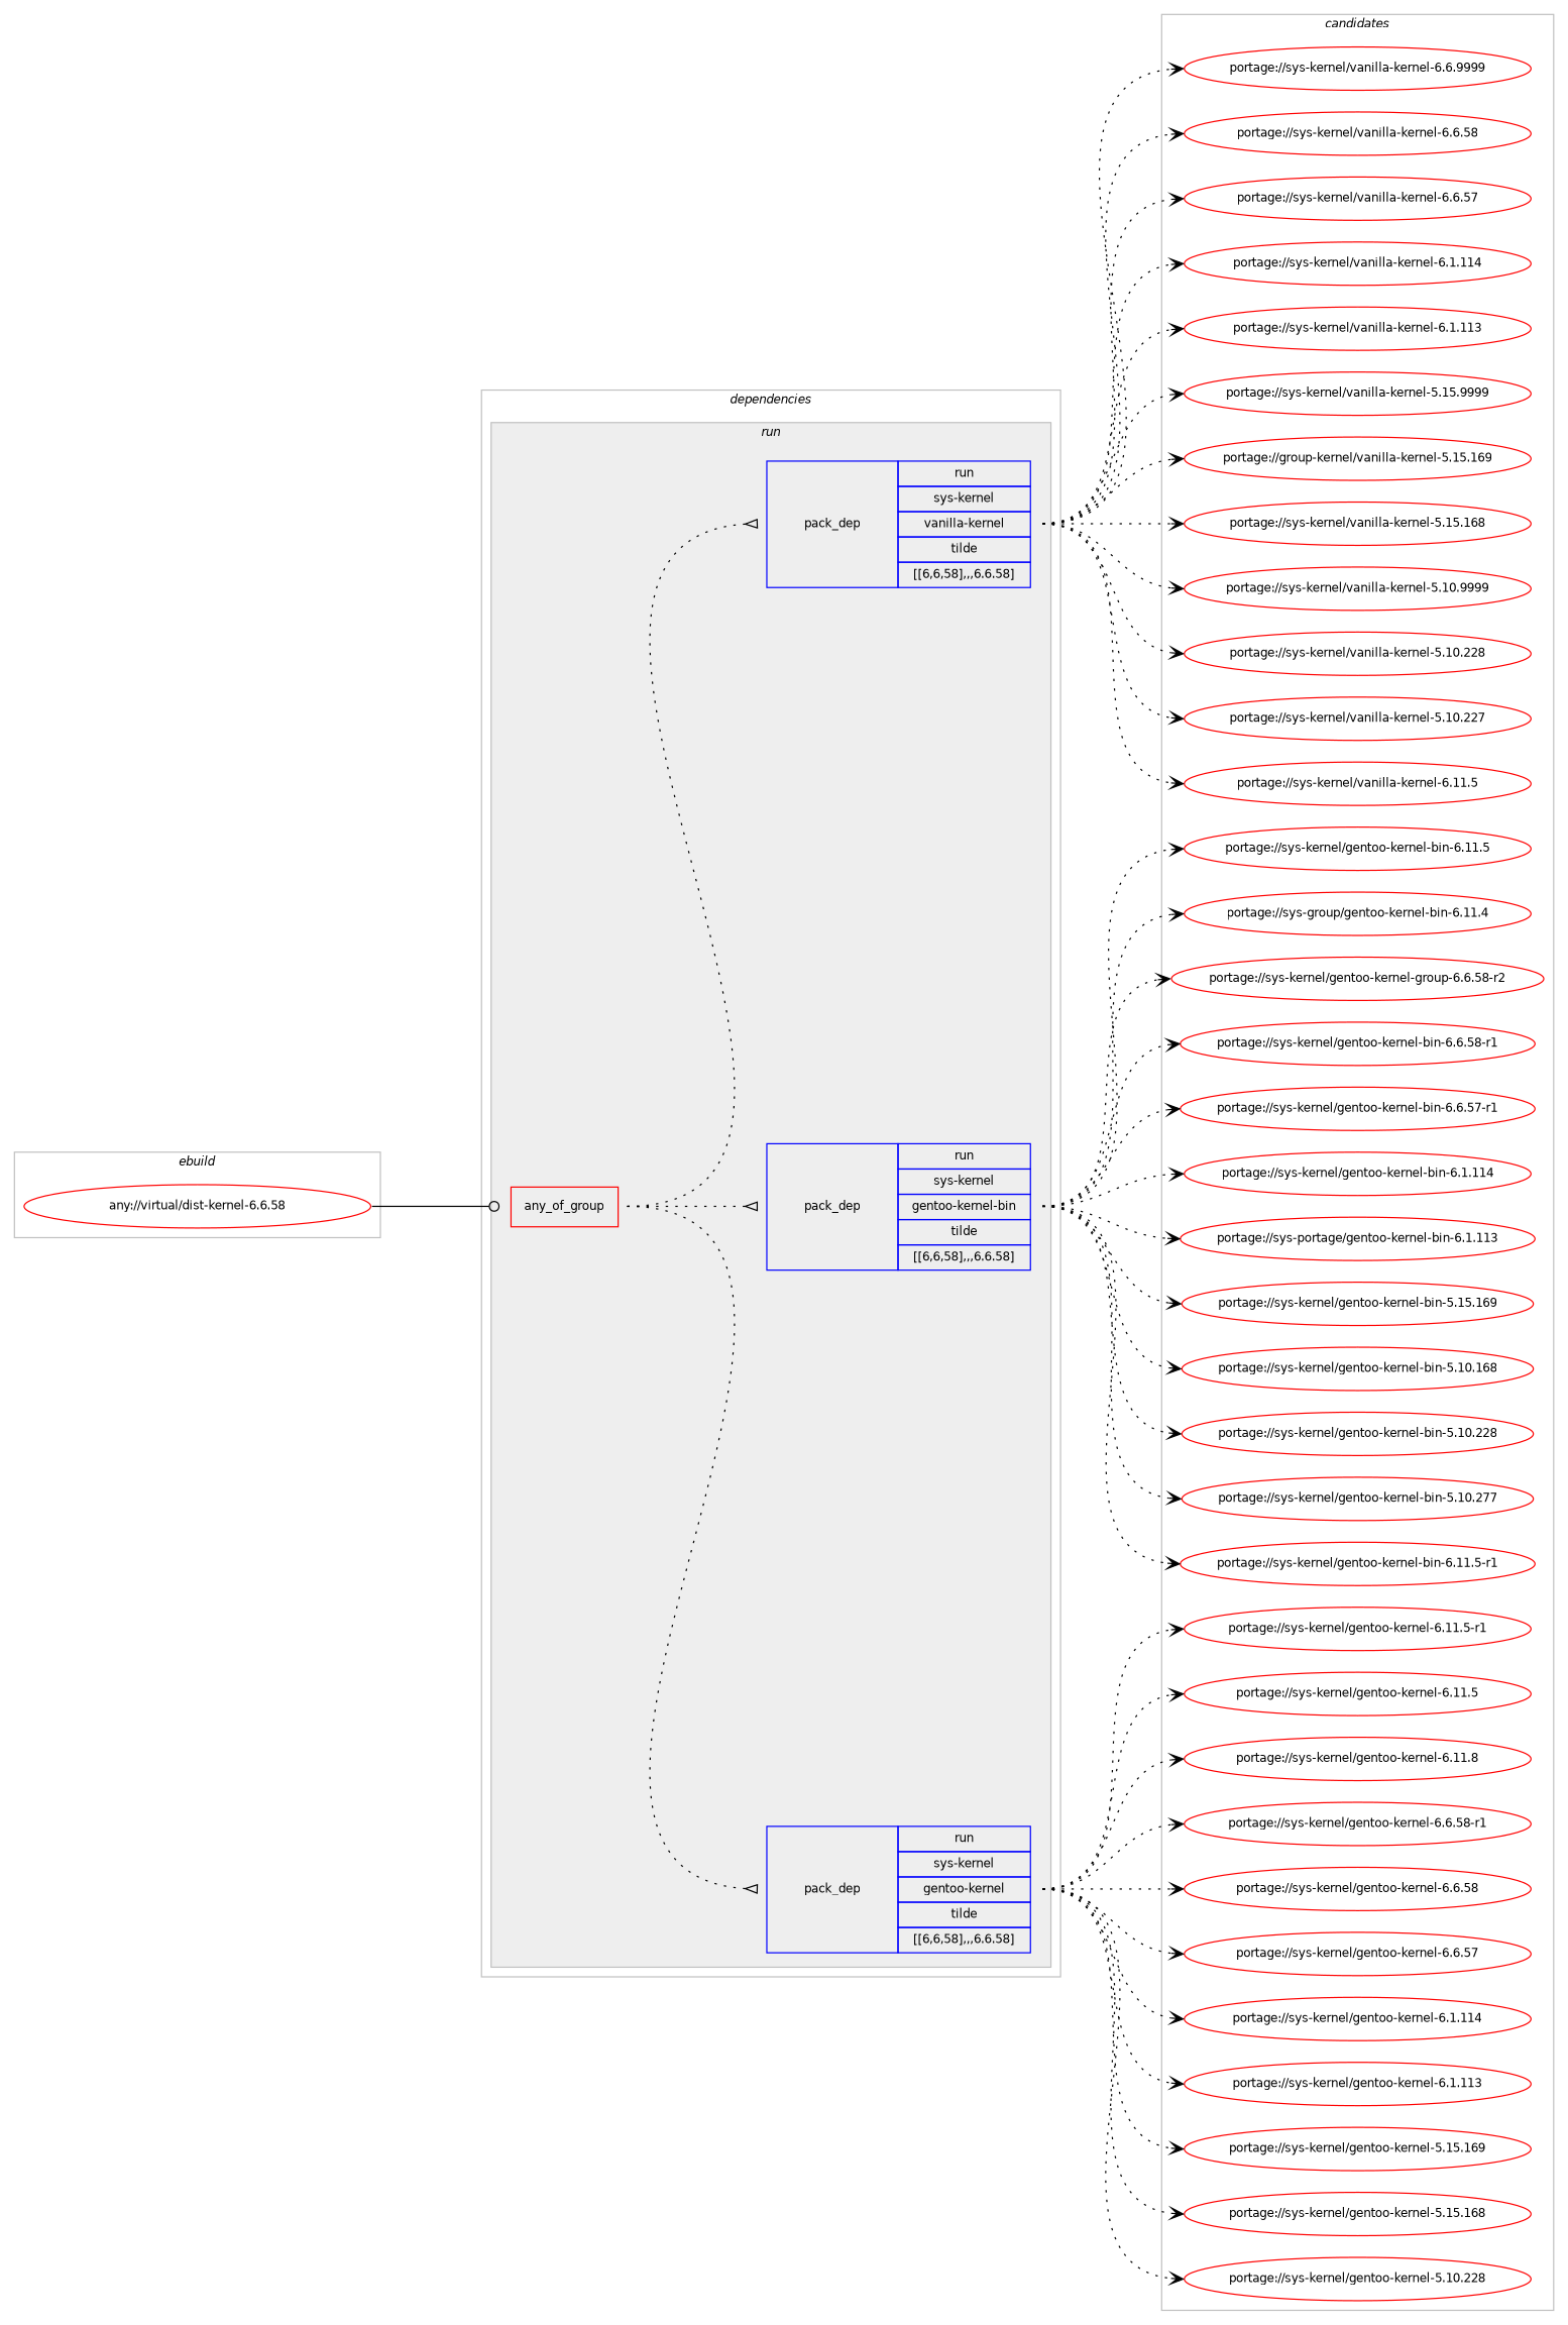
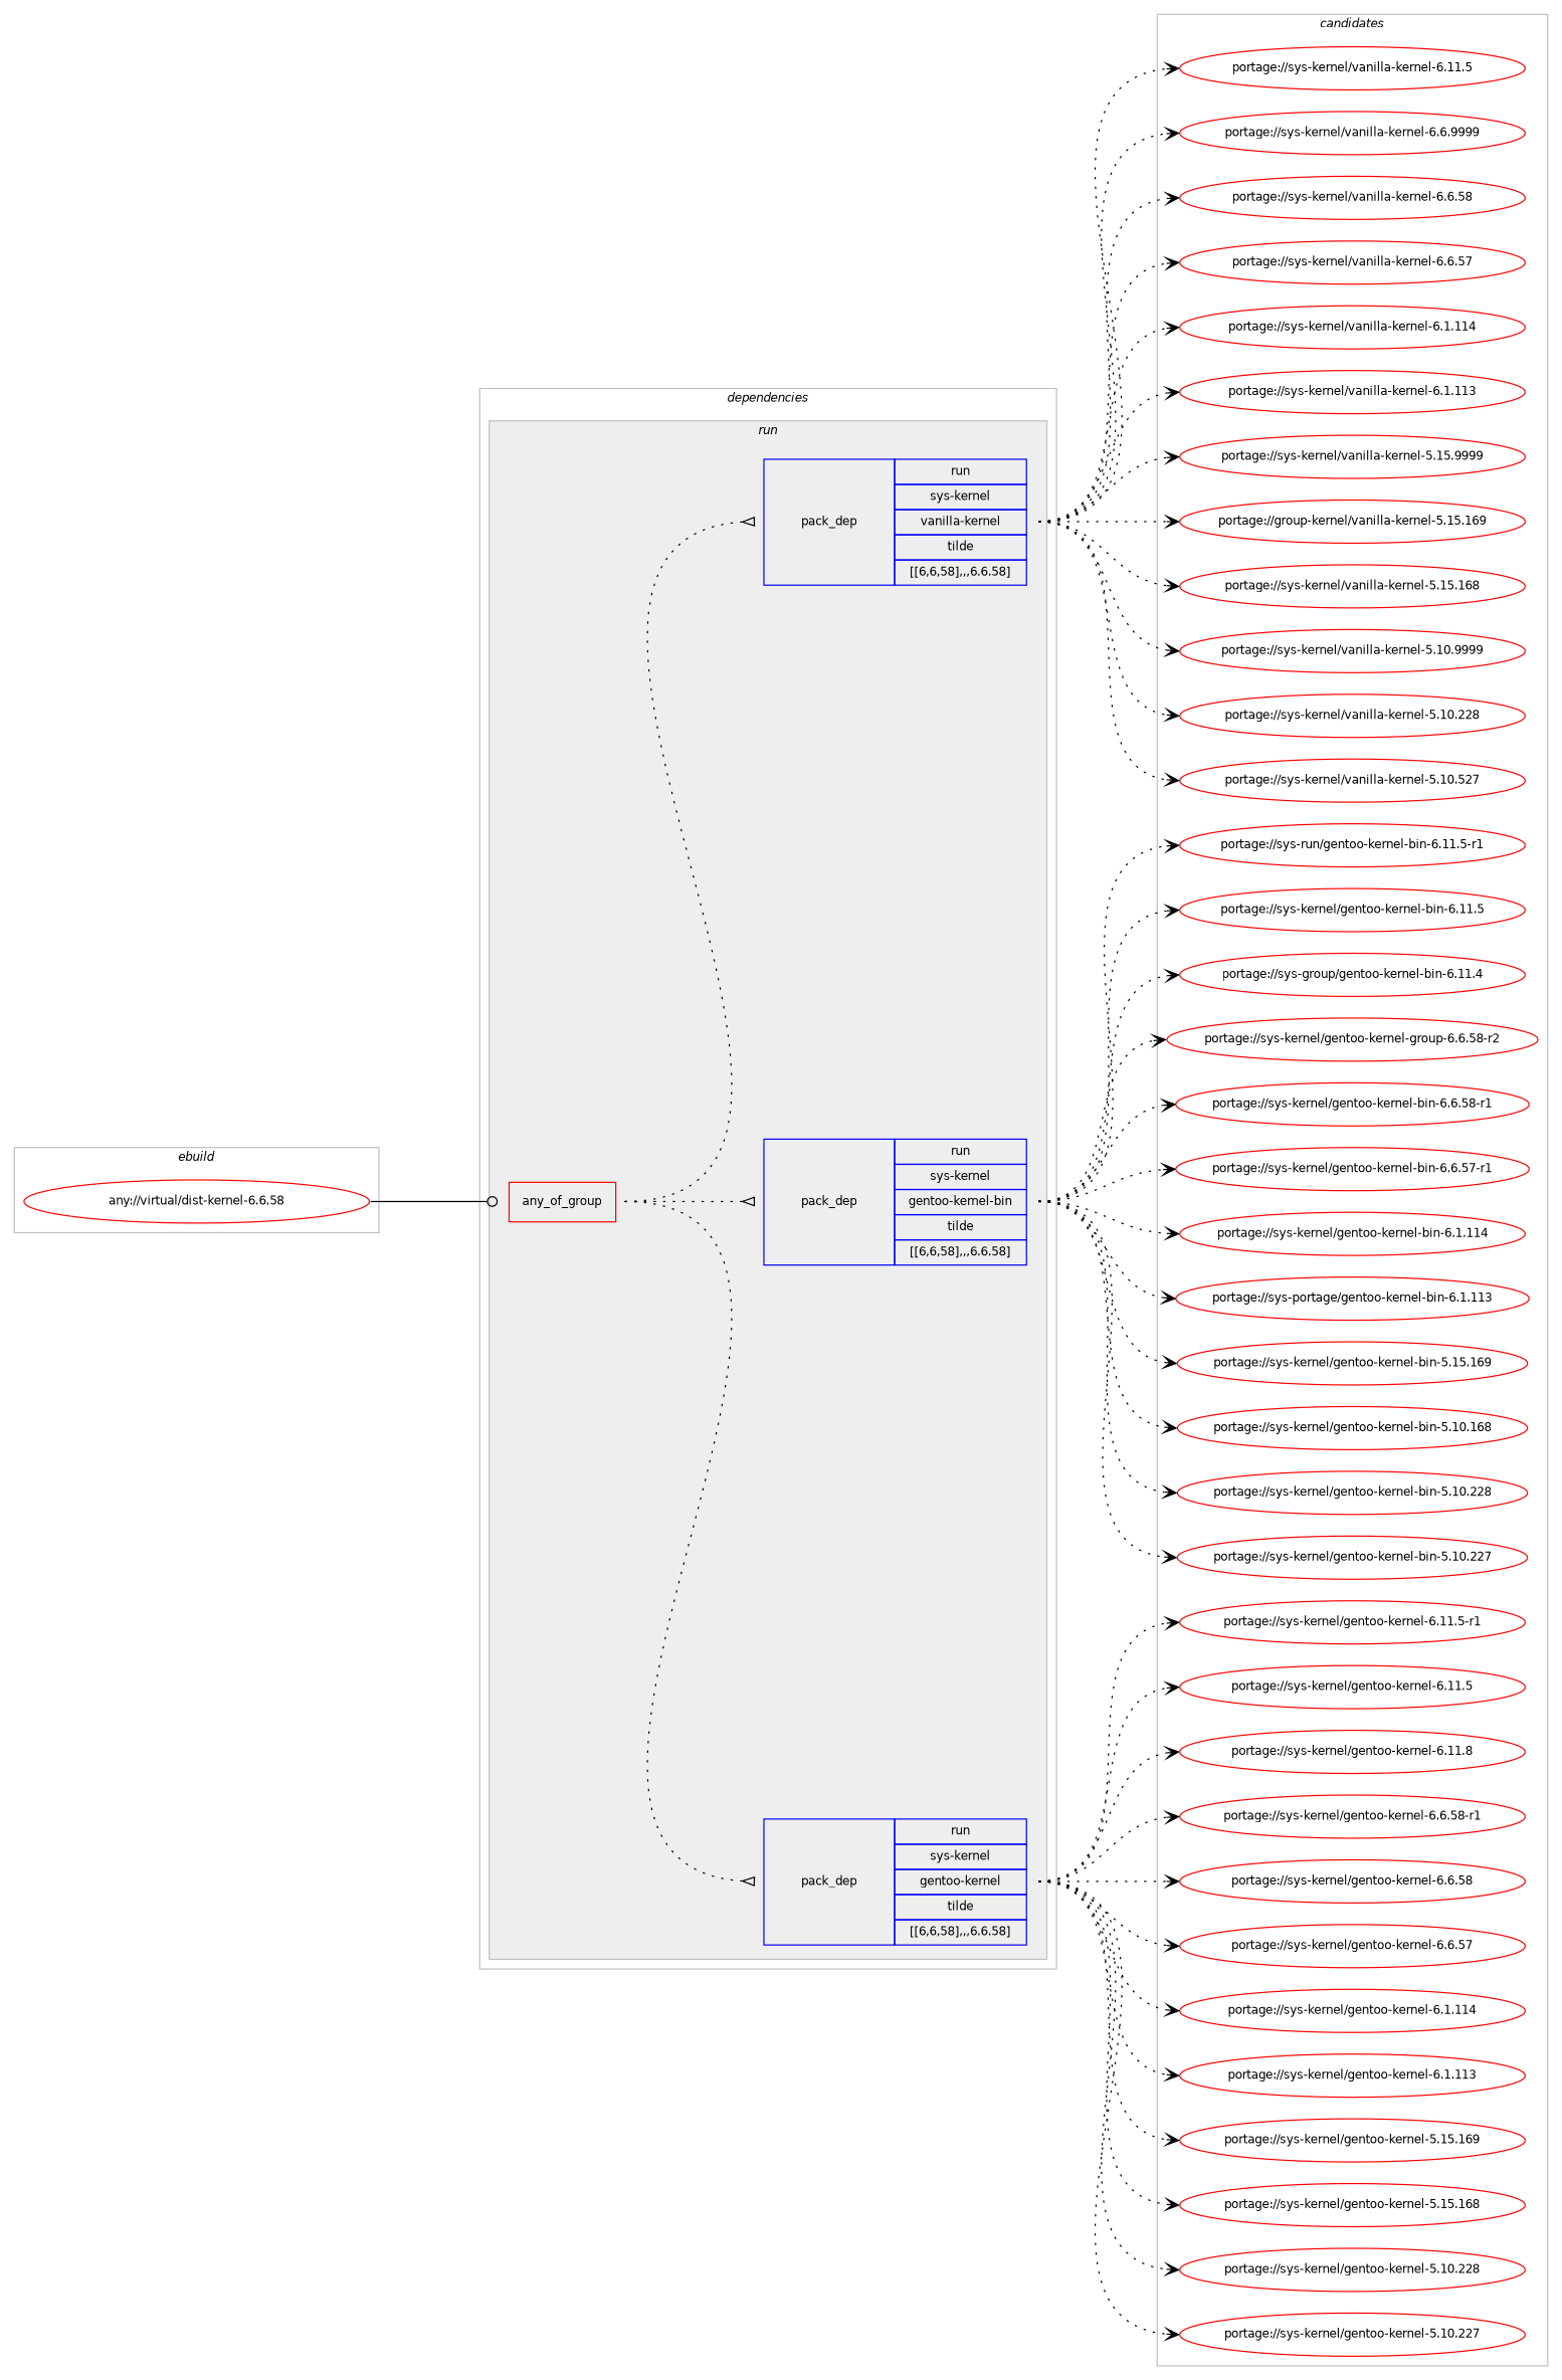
  digraph {
    compound=true
    concentrate=true
    fontname=Helvetica
    fontsize=10
    newrank=true
    rankdir=LR
    ranksep=1.5
    node [color=red fontname=Helvetica fontsize=10]
    edge [arrowhead=vee headport=w style=dotted tailport=e weight=100]
    n1 [label="any://virtual/dist-kernel-6.6.58" width=4]
    n2 [color=blue label=<<TABLE BORDER="0" CELLBORDER="1" CELLSPACING="0" CELLPADDING="4" WIDTH="220"><TR><TD ROWSPAN="6" CELLPADDING="30">pack_dep</TD></TR><TR><TD WIDTH="110">run</TD></TR><TR><TD>sys-kernel</TD></TR><TR><TD>gentoo-kernel</TD></TR><TR><TD>tilde</TD></TR><TR><TD>[[6,6,58],,,6.6.58]</TD></TR></TABLE>> shape=none]
    n3 [color=blue label=<<TABLE BORDER="0" CELLBORDER="1" CELLSPACING="0" CELLPADDING="4" WIDTH="220"><TR><TD ROWSPAN="6" CELLPADDING="30">pack_dep</TD></TR><TR><TD WIDTH="110">run</TD></TR><TR><TD>sys-kernel</TD></TR><TR><TD>gentoo-kernel-bin</TD></TR><TR><TD>tilde</TD></TR><TR><TD>[[6,6,58],,,6.6.58]</TD></TR></TABLE>> shape=none]
    n4 [color=blue label=<<TABLE BORDER="0" CELLBORDER="1" CELLSPACING="0" CELLPADDING="4" WIDTH="220"><TR><TD ROWSPAN="6" CELLPADDING="30">pack_dep</TD></TR><TR><TD WIDTH="110">run</TD></TR><TR><TD>sys-kernel</TD></TR><TR><TD>vanilla-kernel</TD></TR><TR><TD>tilde</TD></TR><TR><TD>[[6,6,58],,,6.6.58]</TD></TR></TABLE>> shape=none]
    n5 [label=<<TABLE BORDER="0" CELLBORDER="1" CELLSPACING="0" CELLPADDING="4"><TR><TD CELLPADDING="10">any_of_group</TD></TR></TABLE>> shape=none]
    n6 [label="portage://sys-kernel/gentoo-kernel-6.11.5-r1" width=4]
    n7 [label="portage://sys-kernel/gentoo-kernel-6.11.5" width=4]
    n8 [label="portage://sys-kernel/gentoo-kernel-6.11.8" width=4]
    n9 [label="portage://sys-kernel/gentoo-kernel-6.6.58-r1" width=4]
    n10 [label="portage://sys-kernel/gentoo-kernel-6.6.58" width=4]
    n11 [label="portage://sys-kernel/gentoo-kernel-6.6.57" width=4]
    n12 [label="portage://sys-kernel/gentoo-kernel-6.1.114" width=4]
    n13 [label="portage://sys-kernel/gentoo-kernel-6.1.113" width=4]
    n14 [label="portage://sys-kernel/gentoo-kernel-5.15.169" width=4]
    n15 [label="portage://sys-kernel/gentoo-kernel-5.15.168" width=4]
    n16 [label="portage://sys-kernel/gentoo-kernel-5.10.228" width=4]
-   n18 [label="portage://sys-kernel/gentoo-kernel-bin-6.11.5-r1" width=4]
+   n17 [label="portage://sys-kernel/gentoo-kernel-5.10.227" width=4]
+   n18 [label="portage://sys-run/gentoo-kernel-bin-6.11.5-r1" width=4]
    n19 [label="portage://sys-kernel/gentoo-kernel-bin-6.11.5" width=4]
    n20 [label="portage://sys-group/gentoo-kernel-bin-6.11.4" width=4]
    n21 [label="portage://sys-kernel/gentoo-kernel-group-6.6.58-r2" width=4]
    n22 [label="portage://sys-kernel/gentoo-kernel-bin-6.6.58-r1" width=4]
    n23 [label="portage://sys-kernel/gentoo-kernel-bin-6.6.57-r1" width=4]
    n24 [label="portage://sys-kernel/gentoo-kernel-bin-6.1.114" width=4]
    n25 [label="portage://sys-portage/gentoo-kernel-bin-6.1.113" width=4]
    n26 [label="portage://sys-kernel/gentoo-kernel-bin-5.15.169" width=4]
    n27 [label="portage://sys-kernel/gentoo-kernel-bin-5.10.168" width=4]
    n28 [label="portage://sys-kernel/gentoo-kernel-bin-5.10.228" width=4]
-   n29 [label="portage://sys-kernel/gentoo-kernel-bin-5.10.277" width=4]
+   n29 [label="portage://sys-kernel/gentoo-kernel-bin-5.10.227" width=4]
    n30 [label="portage://sys-kernel/vanilla-kernel-6.11.5" width=4]
    n31 [label="portage://sys-kernel/vanilla-kernel-6.6.9999" width=4]
    n32 [label="portage://sys-kernel/vanilla-kernel-6.6.58" width=4]
    n33 [label="portage://sys-kernel/vanilla-kernel-6.6.57" width=4]
    n34 [label="portage://sys-kernel/vanilla-kernel-6.1.114" width=4]
    n35 [label="portage://sys-kernel/vanilla-kernel-6.1.113" width=4]
    n36 [label="portage://sys-kernel/vanilla-kernel-5.15.9999" width=4]
    n37 [label="portage://group-kernel/vanilla-kernel-5.15.169" width=4]
    n38 [label="portage://sys-kernel/vanilla-kernel-5.15.168" width=4]
    n39 [label="portage://sys-kernel/vanilla-kernel-5.10.9999" width=4]
    n40 [label="portage://sys-kernel/vanilla-kernel-5.10.228" width=4]
-   n41 [label="portage://sys-kernel/vanilla-kernel-5.10.227" width=4]
+   n41 [label="portage://sys-kernel/vanilla-kernel-5.10.527" width=4]
    subgraph cluster_1 {
      color=gray
      label=<<i>ebuild</i>>
      n1
    }
    subgraph cluster_2 {
      color=gray
      label=<<i>dependencies</i>>
      subgraph cluster_3 {
        color=gray
        fillcolor="#eeeeee"
        label=<<i>compile</i>>
        style=filled
      }
      subgraph cluster_4 {
        color=gray
        fillcolor="#eeeeee"
        label=<<i>compile and run</i>>
        style=filled
      }
      subgraph cluster_5 {
        color=gray
        fillcolor="#eeeeee"
        label=<<i>run</i>>
        style=filled
        subgraph sub_6 {
          color=gray
          fillcolor="#eeeeee"
          label=<<i>run</i>>
          style=filled
          n5
          subgraph sub_7 {
            color=gray
            fillcolor="#eeeeee"
            label=<<i>run</i>>
            style=filled
            n2
          }
          subgraph sub_8 {
            color=gray
            fillcolor="#eeeeee"
            label=<<i>run</i>>
            style=filled
            n3
          }
          subgraph sub_9 {
            color=gray
            fillcolor="#eeeeee"
            label=<<i>run</i>>
            style=filled
            n4
          }
        }
      }
    }
    subgraph cluster_10 {
      color=gray
      label=<<i>candidates</i>>
      rank=same
      subgraph sub_11 {
        color=black
        label=<<i>candidates</i>>
        nodesep=1
        rank=same
        n6
        n7
        n8
        n9
        n10
        n11
        n12
        n13
        n14
        n15
        n16
+       n17
      }
      subgraph sub_12 {
        color=black
        label=<<i>candidates</i>>
        nodesep=1
        rank=same
        n18
        n19
        n20
        n21
        n22
        n23
        n24
        n25
        n26
        n27
        n28
        n29
      }
      subgraph sub_13 {
        color=black
        label=<<i>candidates</i>>
        nodesep=1
        rank=same
        n30
        n31
        n32
        n33
        n34
        n35
        n36
        n37
        n38
        n39
        n40
        n41
      }
    }
    n1 -> n5 [arrowhead=odot style=solid weight=20]
    n2 -> n6
    n2 -> n7
    n2 -> n8
    n2 -> n9
    n2 -> n10
    n2 -> n11
    n2 -> n12
    n2 -> n13
    n2 -> n14
    n2 -> n15
    n2 -> n16
+   n2 -> n17
    n3 -> n18
    n3 -> n19
    n3 -> n20
    n3 -> n21
    n3 -> n22
    n3 -> n23
    n3 -> n24
    n3 -> n25
    n3 -> n26
    n3 -> n27
    n3 -> n28
    n3 -> n29
    n4 -> n30
    n4 -> n31
    n4 -> n32
    n4 -> n33
    n4 -> n34
    n4 -> n35
    n4 -> n36
    n4 -> n37
    n4 -> n38
    n4 -> n39
    n4 -> n40
    n4 -> n41
    n5 -> n2 [arrowhead=oinv weight=20]
    n5 -> n3 [arrowhead=oinv weight=20]
    n5 -> n4 [arrowhead=oinv weight=20]
  }
